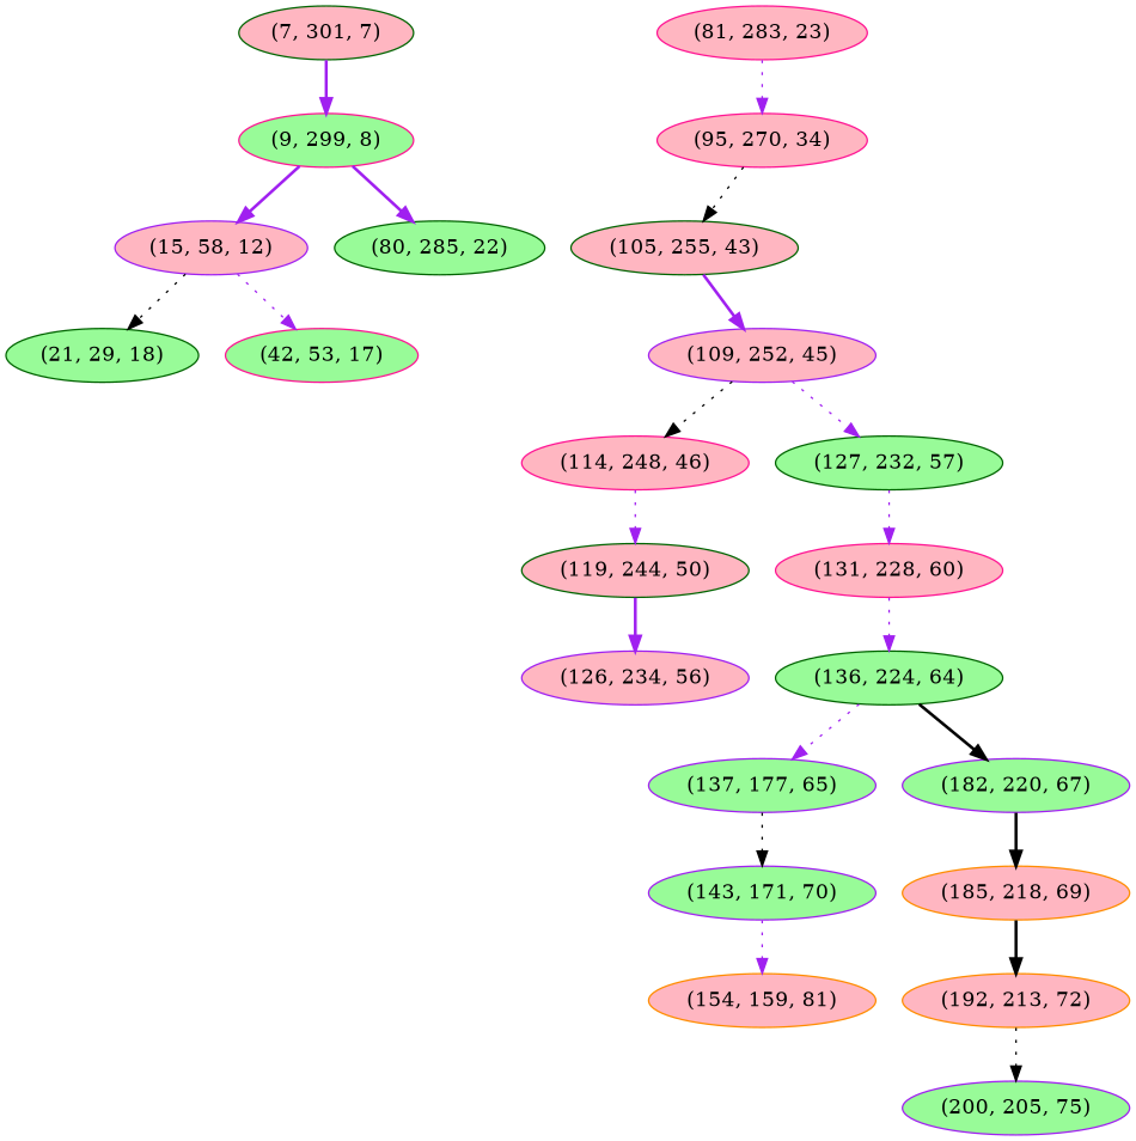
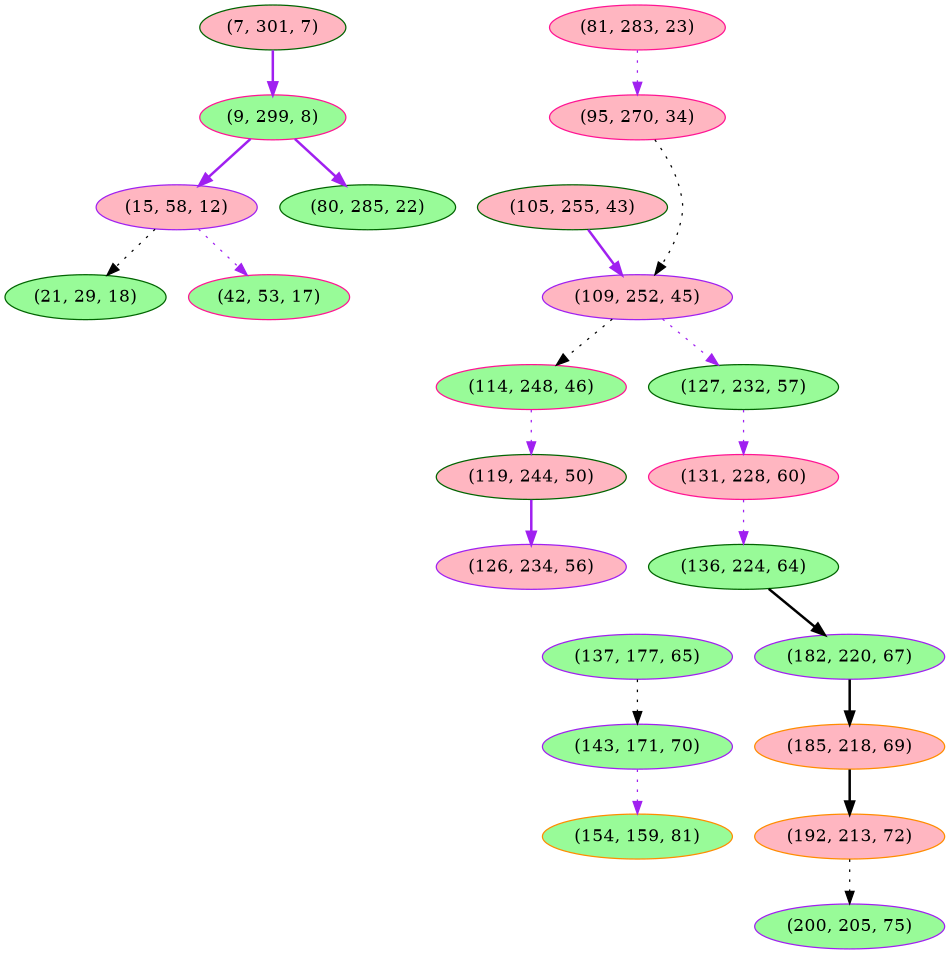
  digraph {
    node [color=darkgreen fillcolor=lightpink style=filled]
    edge [color=purple style=dotted]
    "(9, 299, 8)" [color=deeppink fillcolor=palegreen]
    "(7, 301, 7)"
    "(15, 58, 12)" [color=purple]
    "(80, 285, 22)" [fillcolor=palegreen]
    "(21, 29, 18)" [fillcolor=palegreen]
    "(42, 53, 17)" [color=deeppink fillcolor=palegreen]
    "(81, 283, 23)" [color=deeppink]
    "(95, 270, 34)" [color=deeppink]
    "(105, 255, 43)"
    "(109, 252, 45)" [color=purple]
-   "(114, 248, 46)" [color=deeppink]
+   "(114, 248, 46)" [color=deeppink fillcolor=palegreen]
    "(127, 232, 57)" [fillcolor=palegreen]
    "(119, 244, 50)"
    "(126, 234, 56)" [color=purple]
    "(131, 228, 60)" [color=deeppink]
    "(136, 224, 64)" [fillcolor=palegreen]
    "(137, 177, 65)" [color=purple fillcolor=palegreen]
    "(182, 220, 67)" [color=purple fillcolor=palegreen]
    "(143, 171, 70)" [color=purple fillcolor=palegreen]
    "(185, 218, 69)" [color=darkorange]
-   "(154, 159, 81)" [color=darkorange]
+   "(154, 159, 81)" [color=darkorange fillcolor=palegreen]
    "(192, 213, 72)" [color=darkorange]
    "(200, 205, 75)" [color=purple fillcolor=palegreen]
    "(9, 299, 8)" -> "(15, 58, 12)" [style=bold]
    "(9, 299, 8)" -> "(80, 285, 22)" [style=bold]
    "(7, 301, 7)" -> "(9, 299, 8)" [style=bold]
    "(15, 58, 12)" -> "(21, 29, 18)" [color=black]
    "(15, 58, 12)" -> "(42, 53, 17)"
    "(81, 283, 23)" -> "(95, 270, 34)"
-   "(95, 270, 34)" -> "(105, 255, 43)" [color=black]
+   "(95, 270, 34)" -> "(109, 252, 45)" [color=black]
    "(105, 255, 43)" -> "(109, 252, 45)" [style=bold]
    "(109, 252, 45)" -> "(114, 248, 46)" [color=black]
    "(109, 252, 45)" -> "(127, 232, 57)"
    "(114, 248, 46)" -> "(119, 244, 50)"
    "(127, 232, 57)" -> "(131, 228, 60)"
    "(119, 244, 50)" -> "(126, 234, 56)" [style=bold]
    "(131, 228, 60)" -> "(136, 224, 64)"
-   "(136, 224, 64)" -> "(137, 177, 65)"
    "(136, 224, 64)" -> "(182, 220, 67)" [color=black style=bold]
    "(137, 177, 65)" -> "(143, 171, 70)" [color=black]
    "(182, 220, 67)" -> "(185, 218, 69)" [color=black style=bold]
    "(143, 171, 70)" -> "(154, 159, 81)"
    "(185, 218, 69)" -> "(192, 213, 72)" [color=black style=bold]
    "(192, 213, 72)" -> "(200, 205, 75)" [color=black]
  }
